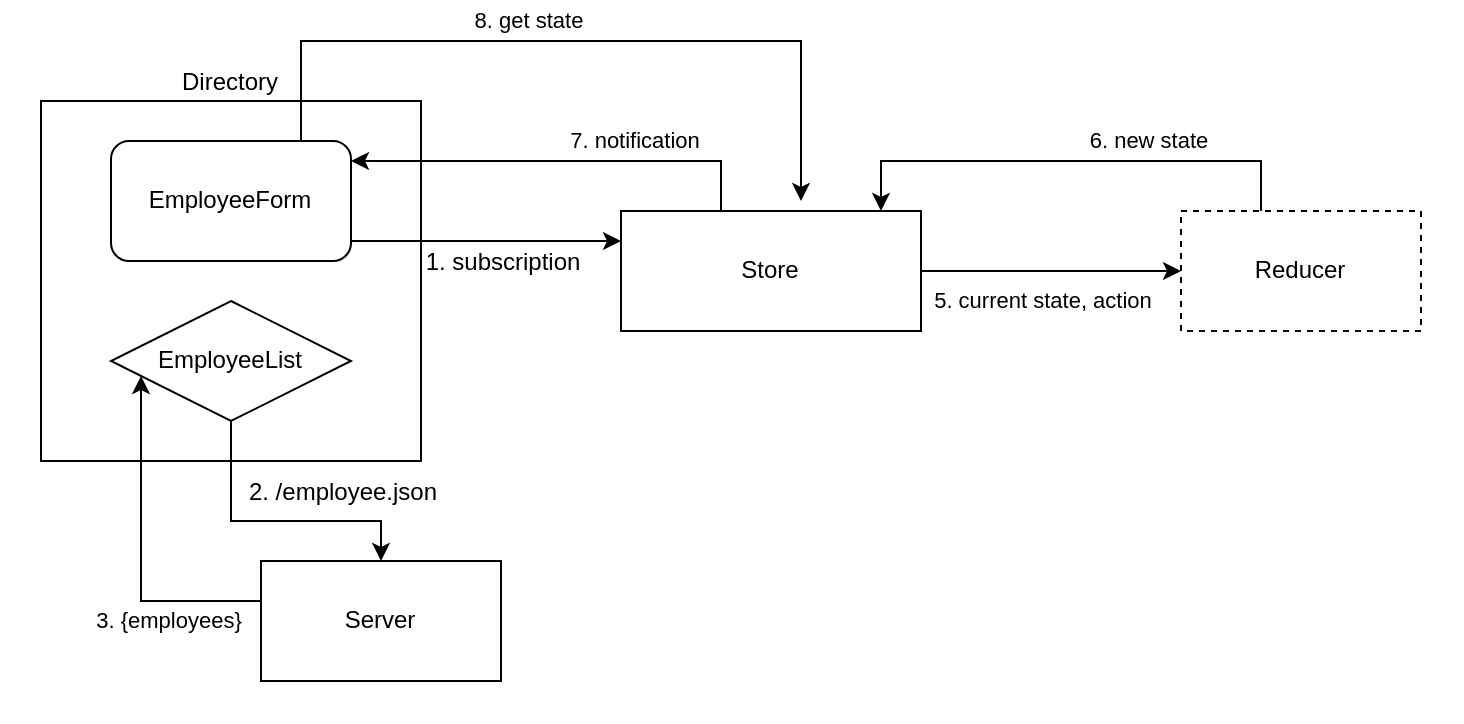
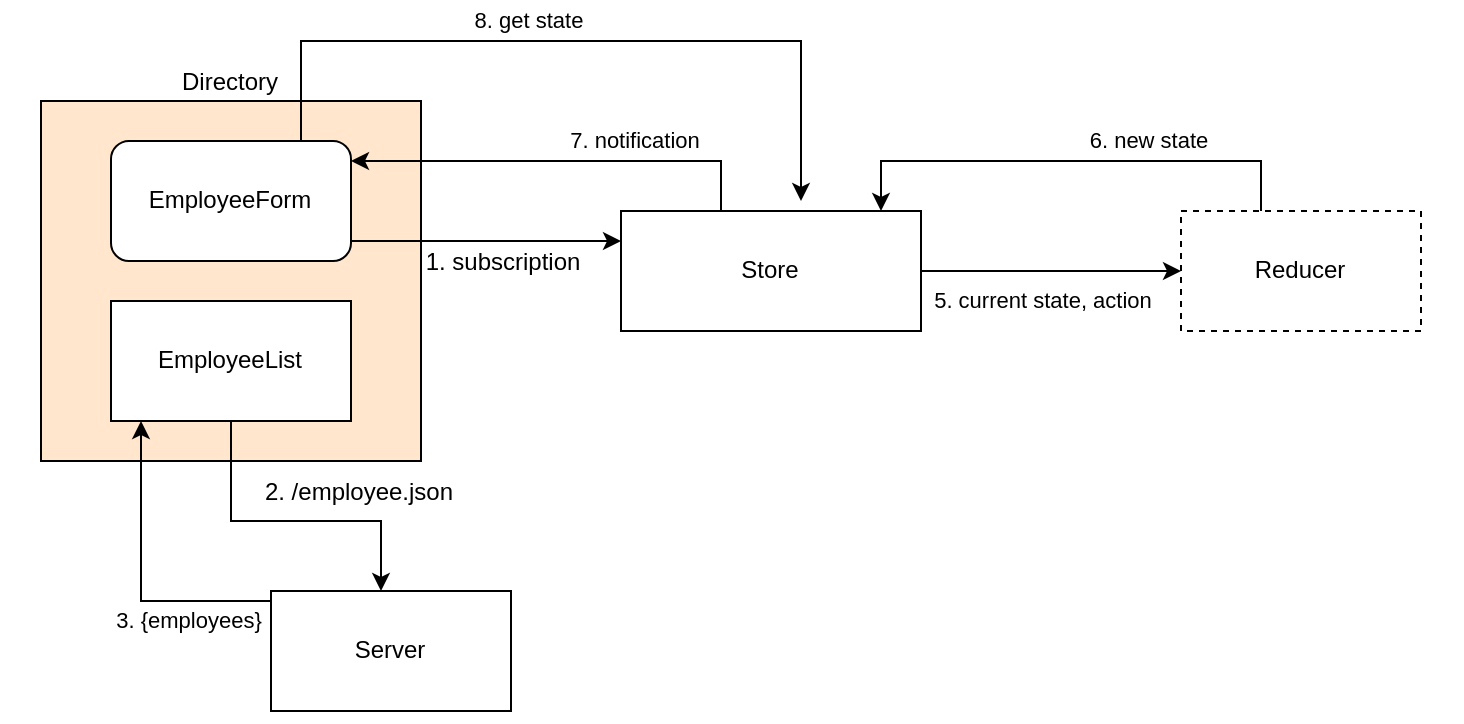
  <mxCell id="0" />
  <mxCell id="1" parent="0" />
- <mxCell id="2" value="Directory" style="rounded=0;whiteSpace=wrap;html=1;labelPosition=center;verticalLabelPosition=top;align=center;verticalAlign=bottom;" vertex="1" parent="1"><mxGeometry x="20" y="50" width="190" height="180" as="geometry" /></mxCell>
+ <mxCell id="2" value="Directory" style="rounded=0;whiteSpace=wrap;html=1;labelPosition=center;verticalLabelPosition=top;align=center;verticalAlign=bottom;fillColor=#ffe6cc;" vertex="1" parent="1"><mxGeometry x="20" y="50" width="190" height="180" as="geometry" /></mxCell>
  <mxCell id="3" value="8. get state" style="edgeStyle=orthogonalEdgeStyle;rounded=0;orthogonalLoop=1;jettySize=auto;html=1;" edge="1" parent="1" source="6"><mxGeometry x="-0.139" y="10" relative="1" as="geometry"><mxPoint x="400" y="100" as="targetPoint" /><Array as="points"><mxPoint x="150" y="20" /><mxPoint x="400" y="20" /></Array><mxPoint as="offset" /></mxGeometry></mxCell>
  <mxCell id="4" style="edgeStyle=orthogonalEdgeStyle;rounded=0;orthogonalLoop=1;jettySize=auto;html=1;" edge="1" parent="1" source="6" target="12"><mxGeometry relative="1" as="geometry"><Array as="points"><mxPoint x="280" y="120" /><mxPoint x="280" y="120" /></Array></mxGeometry></mxCell>
  <mxCell id="5" value="1. subscription" style="text;html=1;resizable=0;points=[];align=center;verticalAlign=middle;labelBackgroundColor=#ffffff;" vertex="1" connectable="0" parent="4"><mxGeometry x="0.333" relative="1" as="geometry"><mxPoint x="-15" y="10" as="offset" /></mxGeometry></mxCell>
  <mxCell id="6" value="EmployeeForm" style="whiteSpace=wrap;html=1;rounded=1;" vertex="1" parent="1"><mxGeometry x="55" y="70" width="120" height="60" as="geometry" /></mxCell>
  <mxCell id="7" value="" style="edgeStyle=orthogonalEdgeStyle;rounded=0;orthogonalLoop=1;jettySize=auto;html=1;" edge="1" parent="1" source="9" target="16"><mxGeometry relative="1" as="geometry"><Array as="points"><mxPoint x="115" y="260" /><mxPoint x="190" y="260" /></Array></mxGeometry></mxCell>
  <mxCell id="8" value="2. /employee.json" style="text;html=1;resizable=0;points=[];align=center;verticalAlign=middle;labelBackgroundColor=#ffffff;" vertex="1" connectable="0" parent="7"><mxGeometry x="0.18" y="-4" relative="1" as="geometry"><mxPoint x="19" y="-19" as="offset" /></mxGeometry></mxCell>
- <mxCell id="9" value="EmployeeList" style="rhombus;whiteSpace=wrap;html=1;" vertex="1" parent="1"><mxGeometry x="55" y="150" width="120" height="60" as="geometry" /></mxCell>
+ <mxCell id="9" value="EmployeeList" style="rounded=0;whiteSpace=wrap;html=1;" vertex="1" parent="1"><mxGeometry x="55" y="150" width="120" height="60" as="geometry" /></mxCell>
  <mxCell id="10" value="5. current state, action" style="edgeStyle=orthogonalEdgeStyle;rounded=0;orthogonalLoop=1;jettySize=auto;html=1;" edge="1" parent="1" source="12" target="14"><mxGeometry x="-0.059" y="-15" relative="1" as="geometry"><mxPoint as="offset" /></mxGeometry></mxCell>
  <mxCell id="11" value="7. notification" style="edgeStyle=orthogonalEdgeStyle;rounded=0;orthogonalLoop=1;jettySize=auto;html=1;" edge="1" parent="1" source="12" target="6"><mxGeometry x="-0.353" y="-10" relative="1" as="geometry"><Array as="points"><mxPoint x="360" y="80" /></Array><mxPoint as="offset" /></mxGeometry></mxCell>
  <mxCell id="12" value="Store" style="rounded=0;whiteSpace=wrap;html=1;" vertex="1" parent="1"><mxGeometry x="310" y="105" width="150" height="60" as="geometry" /></mxCell>
  <mxCell id="13" value="6. new state" style="edgeStyle=orthogonalEdgeStyle;rounded=0;orthogonalLoop=1;jettySize=auto;html=1;" edge="1" parent="1" source="14" target="12"><mxGeometry x="-0.324" y="-10" relative="1" as="geometry"><Array as="points"><mxPoint x="630" y="80" /><mxPoint x="440" y="80" /></Array><mxPoint as="offset" /></mxGeometry></mxCell>
  <mxCell id="14" value="Reducer" style="rounded=0;whiteSpace=wrap;html=1;dashed=1;" vertex="1" parent="1"><mxGeometry x="590" y="105" width="120" height="60" as="geometry" /></mxCell>
  <mxCell id="15" value="3. {employees}" style="edgeStyle=orthogonalEdgeStyle;rounded=0;orthogonalLoop=1;jettySize=auto;html=1;" edge="1" parent="1" source="16" target="9"><mxGeometry x="-0.467" y="10" relative="1" as="geometry"><Array as="points"><mxPoint x="70" y="300" /></Array><mxPoint as="offset" /></mxGeometry></mxCell>
- <mxCell id="16" value="Server" style="rounded=0;whiteSpace=wrap;html=1;" vertex="1" parent="1"><mxGeometry x="130" y="280" width="120" height="60" as="geometry" /></mxCell>
+ <mxCell id="16" value="Server" style="rounded=0;whiteSpace=wrap;html=1;" vertex="1" parent="1"><mxGeometry x="135" y="295" width="120" height="60" as="geometry" /></mxCell>
